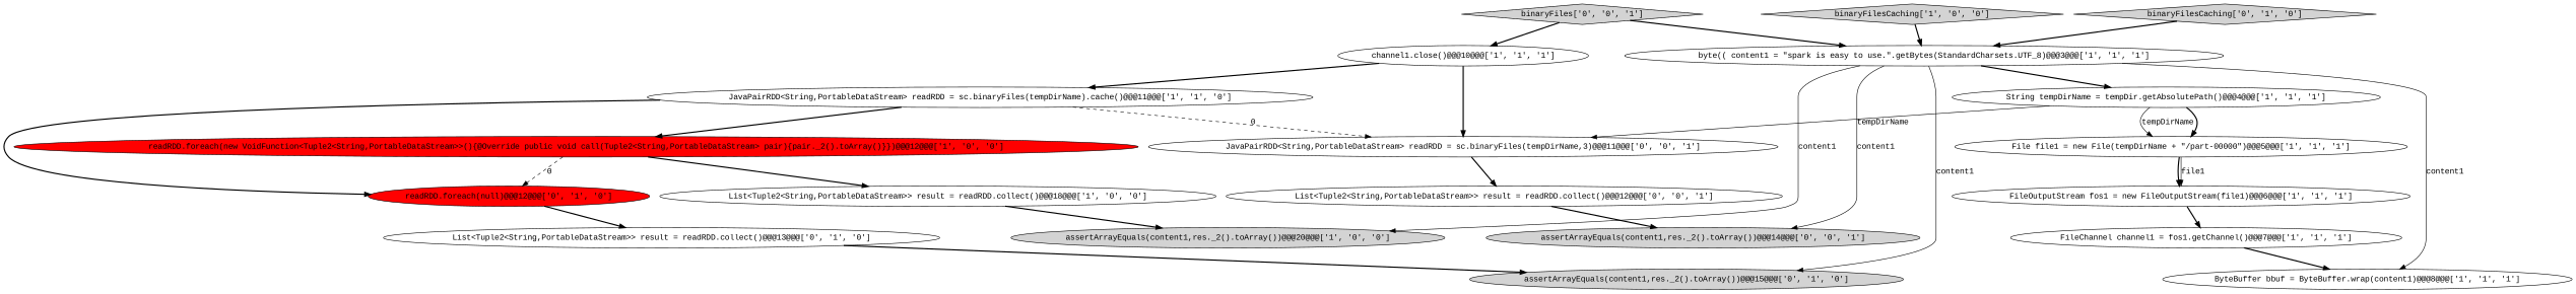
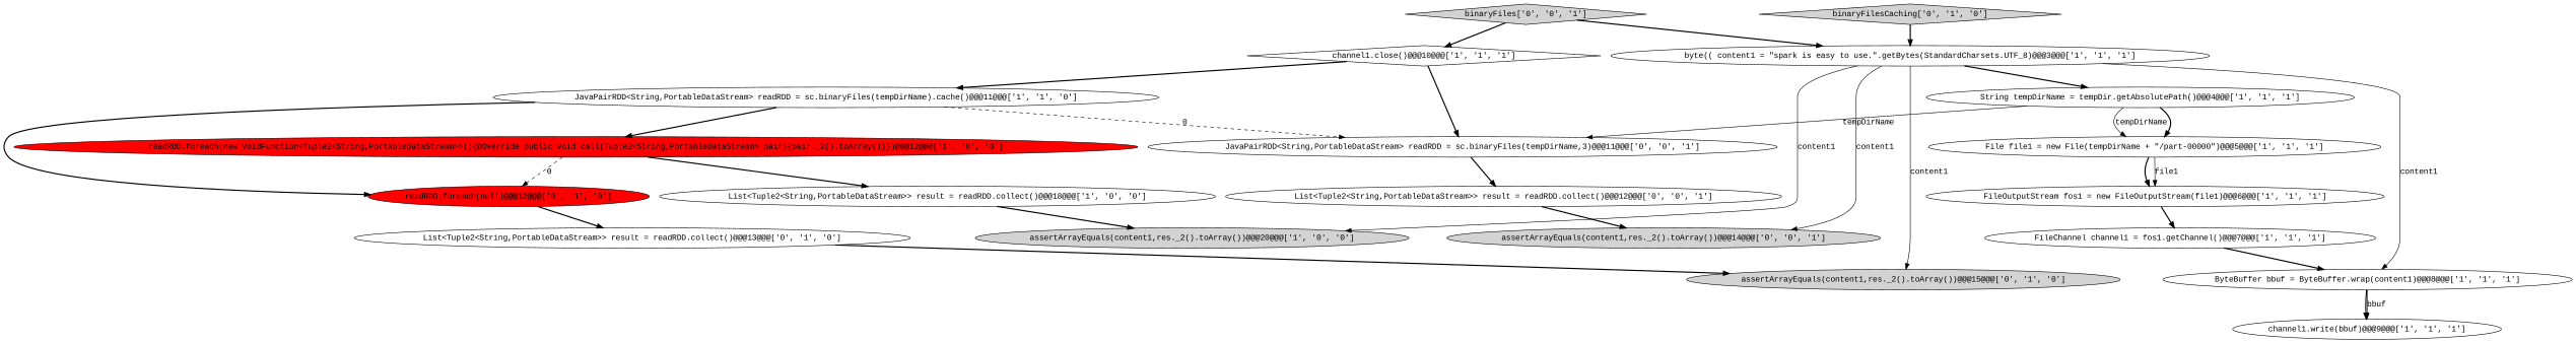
  digraph {
    fontname="Liberation Mono"
    node [fillcolor=white fontname="Liberation Mono" shape=ellipse style=filled]
    edge [fontname="Liberation Mono" style=bold]
    n1 [label="File file1 = new File(tempDirName + \"/part-00000\")@@@5@@@['1', '1', '1']"]
    n2 [label="FileOutputStream fos1 = new FileOutputStream(file1)@@@6@@@['1', '1', '1']"]
    n3 [label="FileChannel channel1 = fos1.getChannel()@@@7@@@['1', '1', '1']"]
    n4 [label="String tempDirName = tempDir.getAbsolutePath()@@@4@@@['1', '1', '1']"]
    n5 [label="JavaPairRDD<String,PortableDataStream> readRDD = sc.binaryFiles(tempDirName,3)@@@11@@@['0', '0', '1']"]
    n6 [label="List<Tuple2<String,PortableDataStream>> result = readRDD.collect()@@@12@@@['0', '0', '1']"]
    n7 [label="ByteBuffer bbuf = ByteBuffer.wrap(content1)@@@8@@@['1', '1', '1']"]
-   n9 [fillcolor=lightgray label="binaryFilesCaching['1', '0', '0']" shape=diamond]
+   n8 [label="channel1.write(bbuf)@@@9@@@['1', '1', '1']"]
    n10 [label="byte(( content1 = \"spark is easy to use.\".getBytes(StandardCharsets.UTF_8)@@@3@@@['1', '1', '1']"]
    n11 [fillcolor=lightgray label="assertArrayEquals(content1,res._2().toArray())@@@15@@@['0', '1', '0']"]
    n12 [fillcolor=lightgray label="assertArrayEquals(content1,res._2().toArray())@@@20@@@['1', '0', '0']"]
    n13 [fillcolor=lightgray label="assertArrayEquals(content1,res._2().toArray())@@@14@@@['0', '0', '1']"]
-   n14 [label="channel1.close()@@@10@@@['1', '1', '1']"]
+   n14 [label="channel1.close()@@@10@@@['1', '1', '1']" shape=diamond]
    n15 [label="JavaPairRDD<String,PortableDataStream> readRDD = sc.binaryFiles(tempDirName).cache()@@@11@@@['1', '1', '0']"]
    n16 [fillcolor=lightgray label="binaryFiles['0', '0', '1']" shape=diamond]
    n17 [fillcolor=lightgray label="binaryFilesCaching['0', '1', '0']" shape=diamond]
    n18 [fillcolor=red label="readRDD.foreach(null)@@@12@@@['0', '1', '0']"]
    n19 [label="List<Tuple2<String,PortableDataStream>> result = readRDD.collect()@@@13@@@['0', '1', '0']"]
    n20 [fillcolor=red label="readRDD.foreach(new VoidFunction<Tuple2<String,PortableDataStream>>(){@Override public void call(Tuple2<String,PortableDataStream> pair){pair._2().toArray()}})@@@12@@@['1', '0', '0']"]
    n21 [label="List<Tuple2<String,PortableDataStream>> result = readRDD.collect()@@@18@@@['1', '0', '0']"]
    n1 -> n2
    n1 -> n2 [label=file1 style=solid]
    n2 -> n3
    n3 -> n7
    n4 -> n1
    n4 -> n1 [label=tempDirName style=solid]
    n4 -> n5 [label=tempDirName style=solid]
    n5 -> n6
    n6 -> n13
-   n9 -> n10
+   n7 -> n8
+   n7 -> n8 [label=bbuf style=solid]
    n10 -> n4
    n10 -> n7 [label=content1 style=solid]
    n10 -> n11 [label=content1 style=solid]
    n10 -> n12 [label=content1 style=solid]
    n10 -> n13 [label=content1 style=solid]
    n14 -> n5
    n14 -> n15
    n15 -> n5 [label=0 style=dashed]
    n15 -> n18
    n15 -> n20
    n16 -> n10
    n16 -> n14
    n17 -> n10
    n18 -> n19
    n19 -> n11
    n20 -> n18 [label=0 style=dashed]
    n20 -> n21
    n21 -> n12
  }
